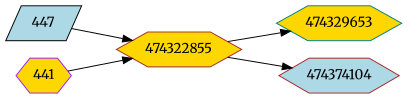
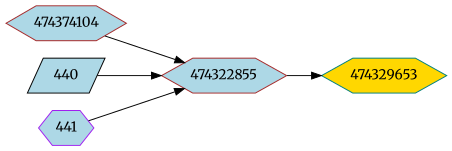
  strict digraph {
    fontname=Merriweather
    rankdir=LR
    node [color=brown fillcolor=lightblue fontname=Merriweather shape=hexagon style=filled]
    edge [fontname=Merriweather]
    474329653 [color=teal fillcolor=gold]
-   474322855 [fillcolor=gold]
+   474322855
    474374104
-   440 [color=black shape=parallelogram label=447]
-   441 [color=purple fillcolor=gold]
+   440 [color=black shape=parallelogram]
+   441 [color=purple]
    474322855 -> 474329653
-   474322855 -> 474374104
+   474374104 -> 474322855
    440 -> 474322855
    441 -> 474322855
  }
